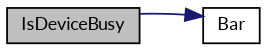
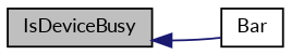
  digraph {
    rankdir=LR
    fontname=Lato
    node [color=black fontname=Lato fontsize=10 shape=record style=filled]
    n1 [fillcolor=grey75 fontcolor=black height=0.2 label=IsDeviceBusy width=0.4]
    n2 [fillcolor=white height=0.2 label=Bar width=0.4]
-   n2 -> n1 [color=midnightblue dir=back fontname=Lato fontsize=10 labelfontname=Helvetica labelfontsize=10 style=solid]
+   n1 -> n2 [color=midnightblue dir=back fontname=Lato fontsize=10 labelfontname=Helvetica labelfontsize=10 style=solid]
  }
